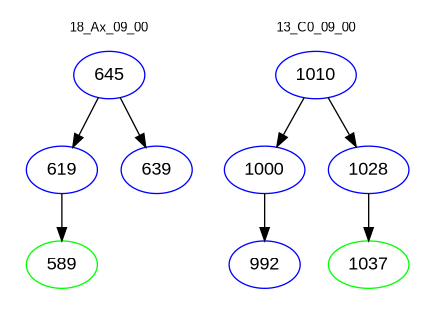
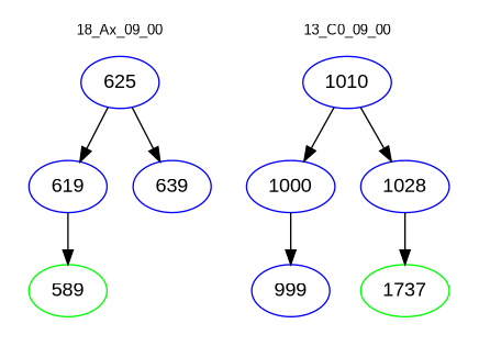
  digraph {
    fontname="Liberation Sans"
    node [color=blue fontname="Liberation Sans"]
    edge [color=black fontname="Liberation Sans"]
-   n1 [label=645]
+   n1 [label=625]
    n2 [label=619]
    n3 [label=639]
    n4 [color=green label=589]
    n5 [label=1010]
    n6 [label=1000]
    n7 [label=1028]
-   n8 [label=992]
-   n9 [color=green label=1037]
+   n8 [label=999]
+   n9 [color=green label=1737]
    subgraph cluster_1 {
      color=white
      fontsize=10
      label="18_Ax_09_00"
      n1
      n2
      n3
      n4
    }
    subgraph cluster_2 {
      color=white
      fontsize=10
      label="13_C0_09_00"
      n5
      n6
      n7
      n8
      n9
    }
    n1 -> n2
    n1 -> n3
    n2 -> n4
    n5 -> n6
    n5 -> n7
    n6 -> n8
    n7 -> n9
  }
